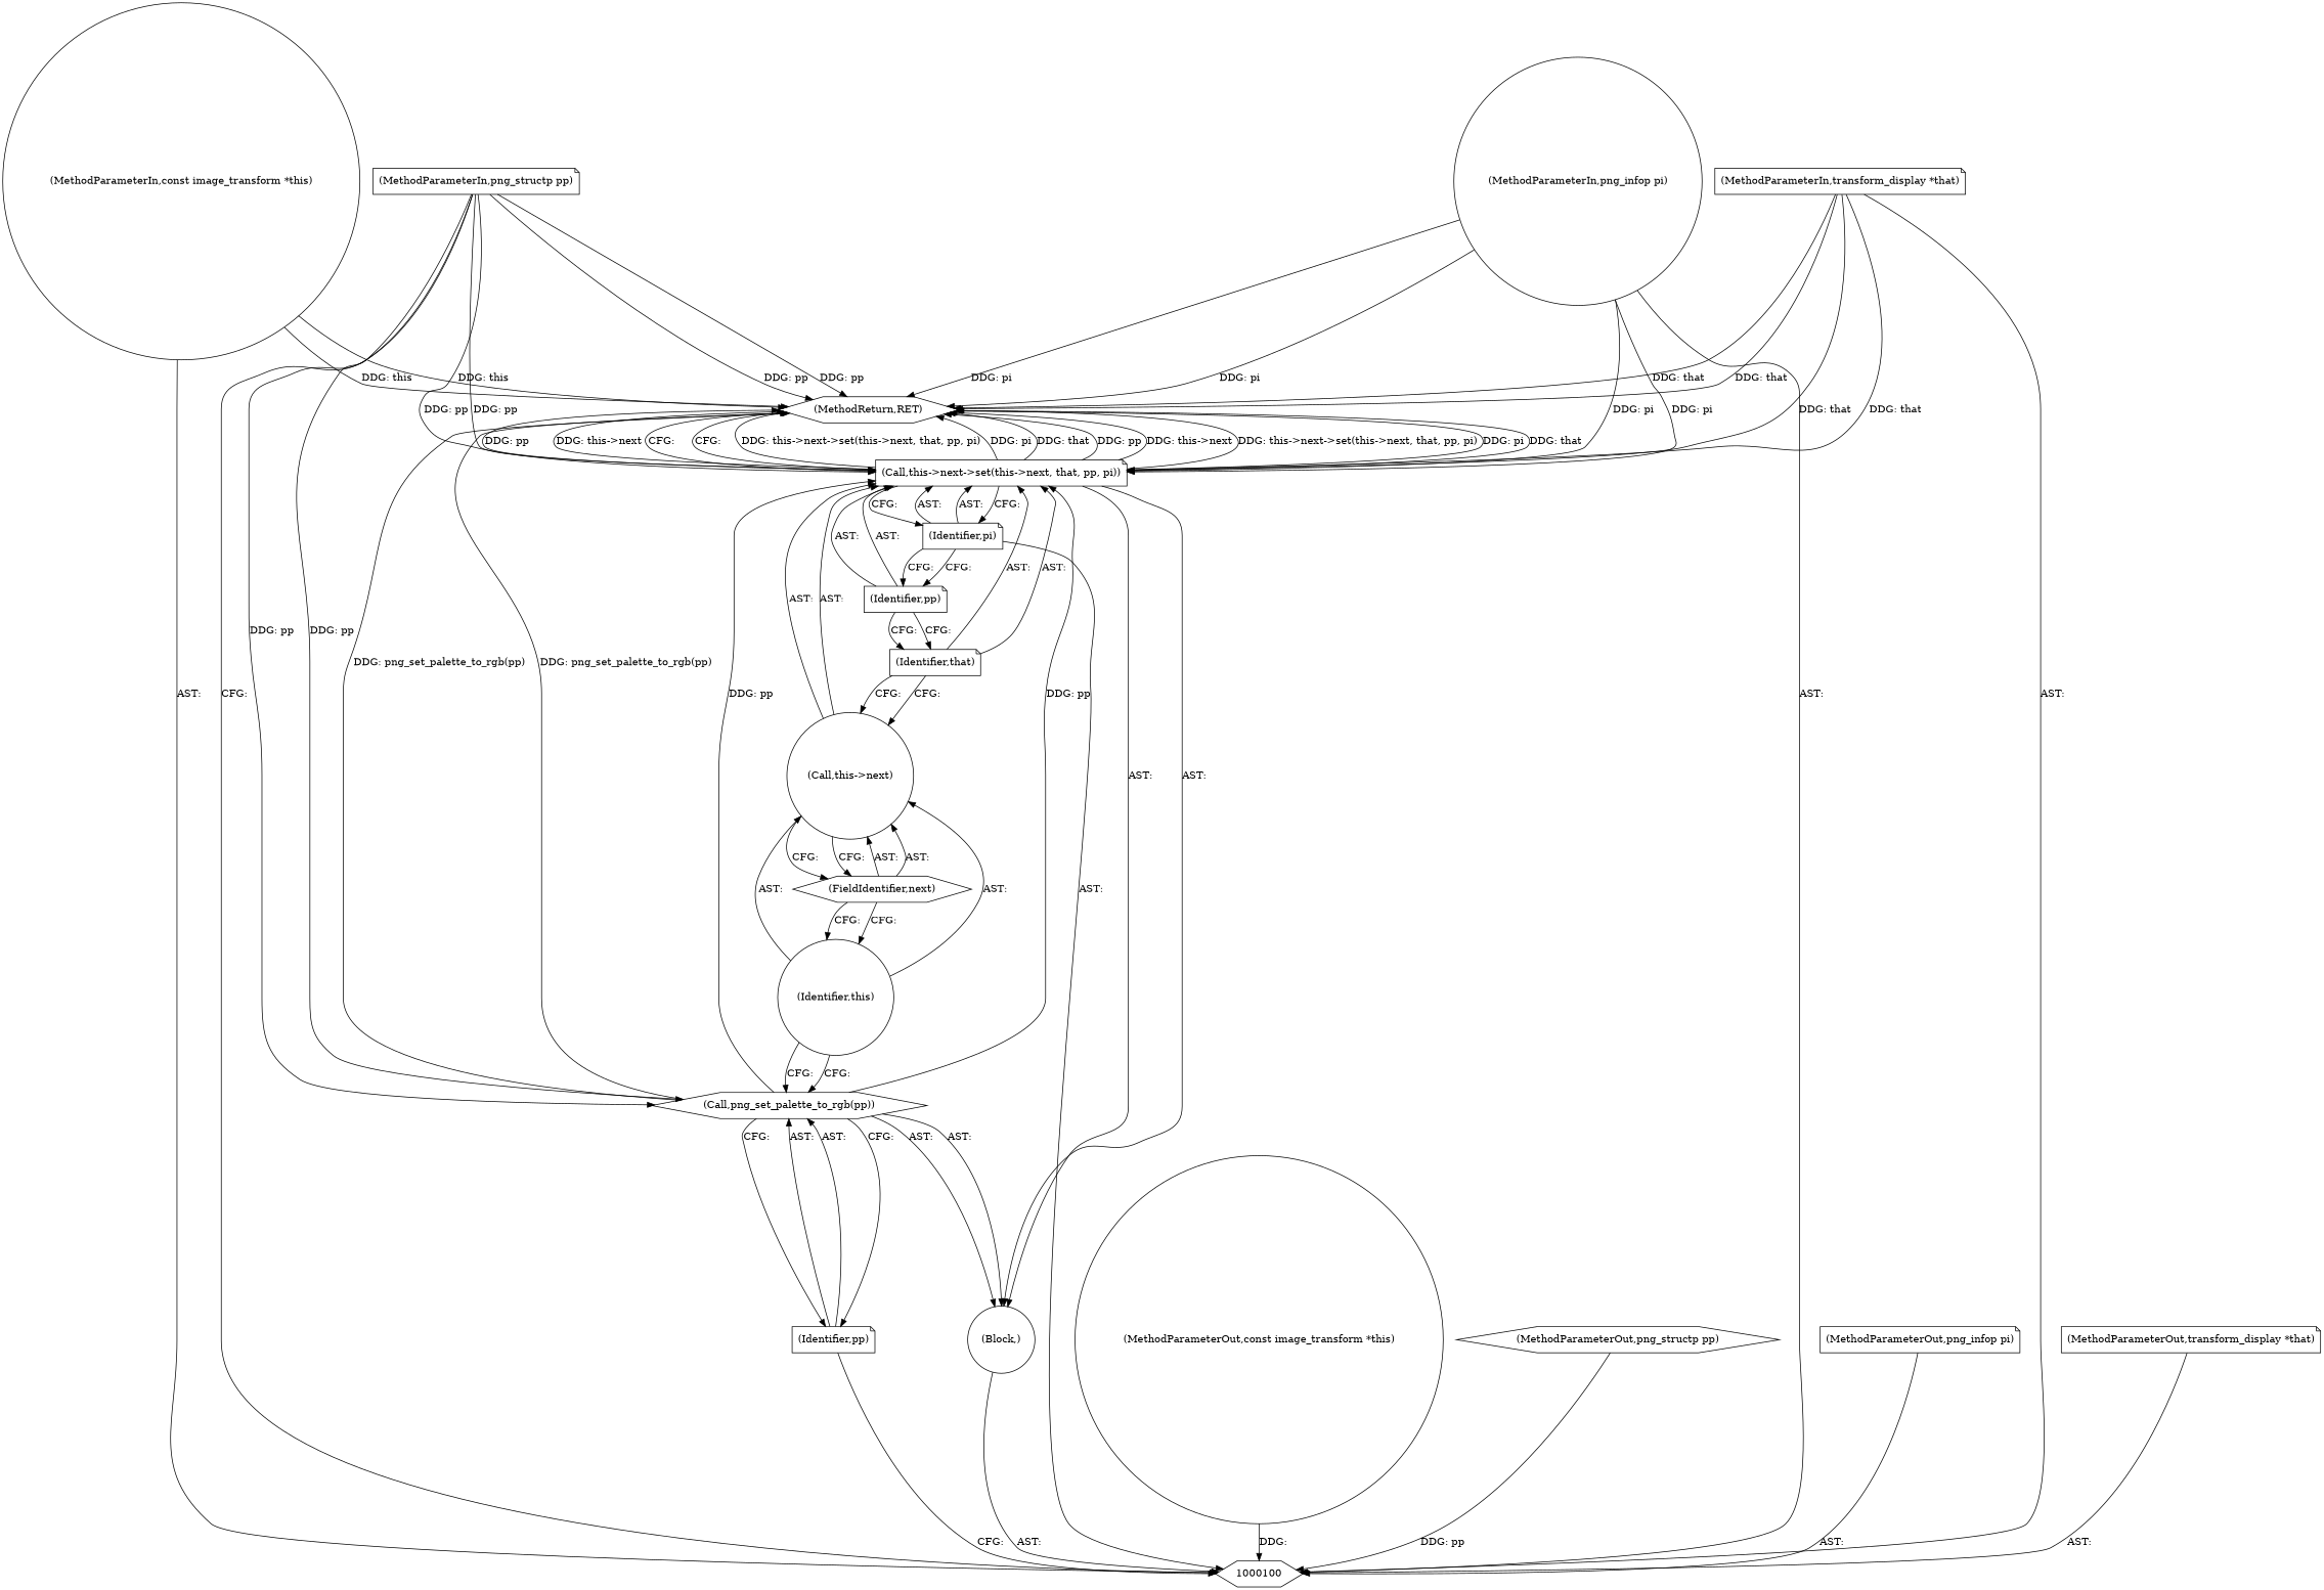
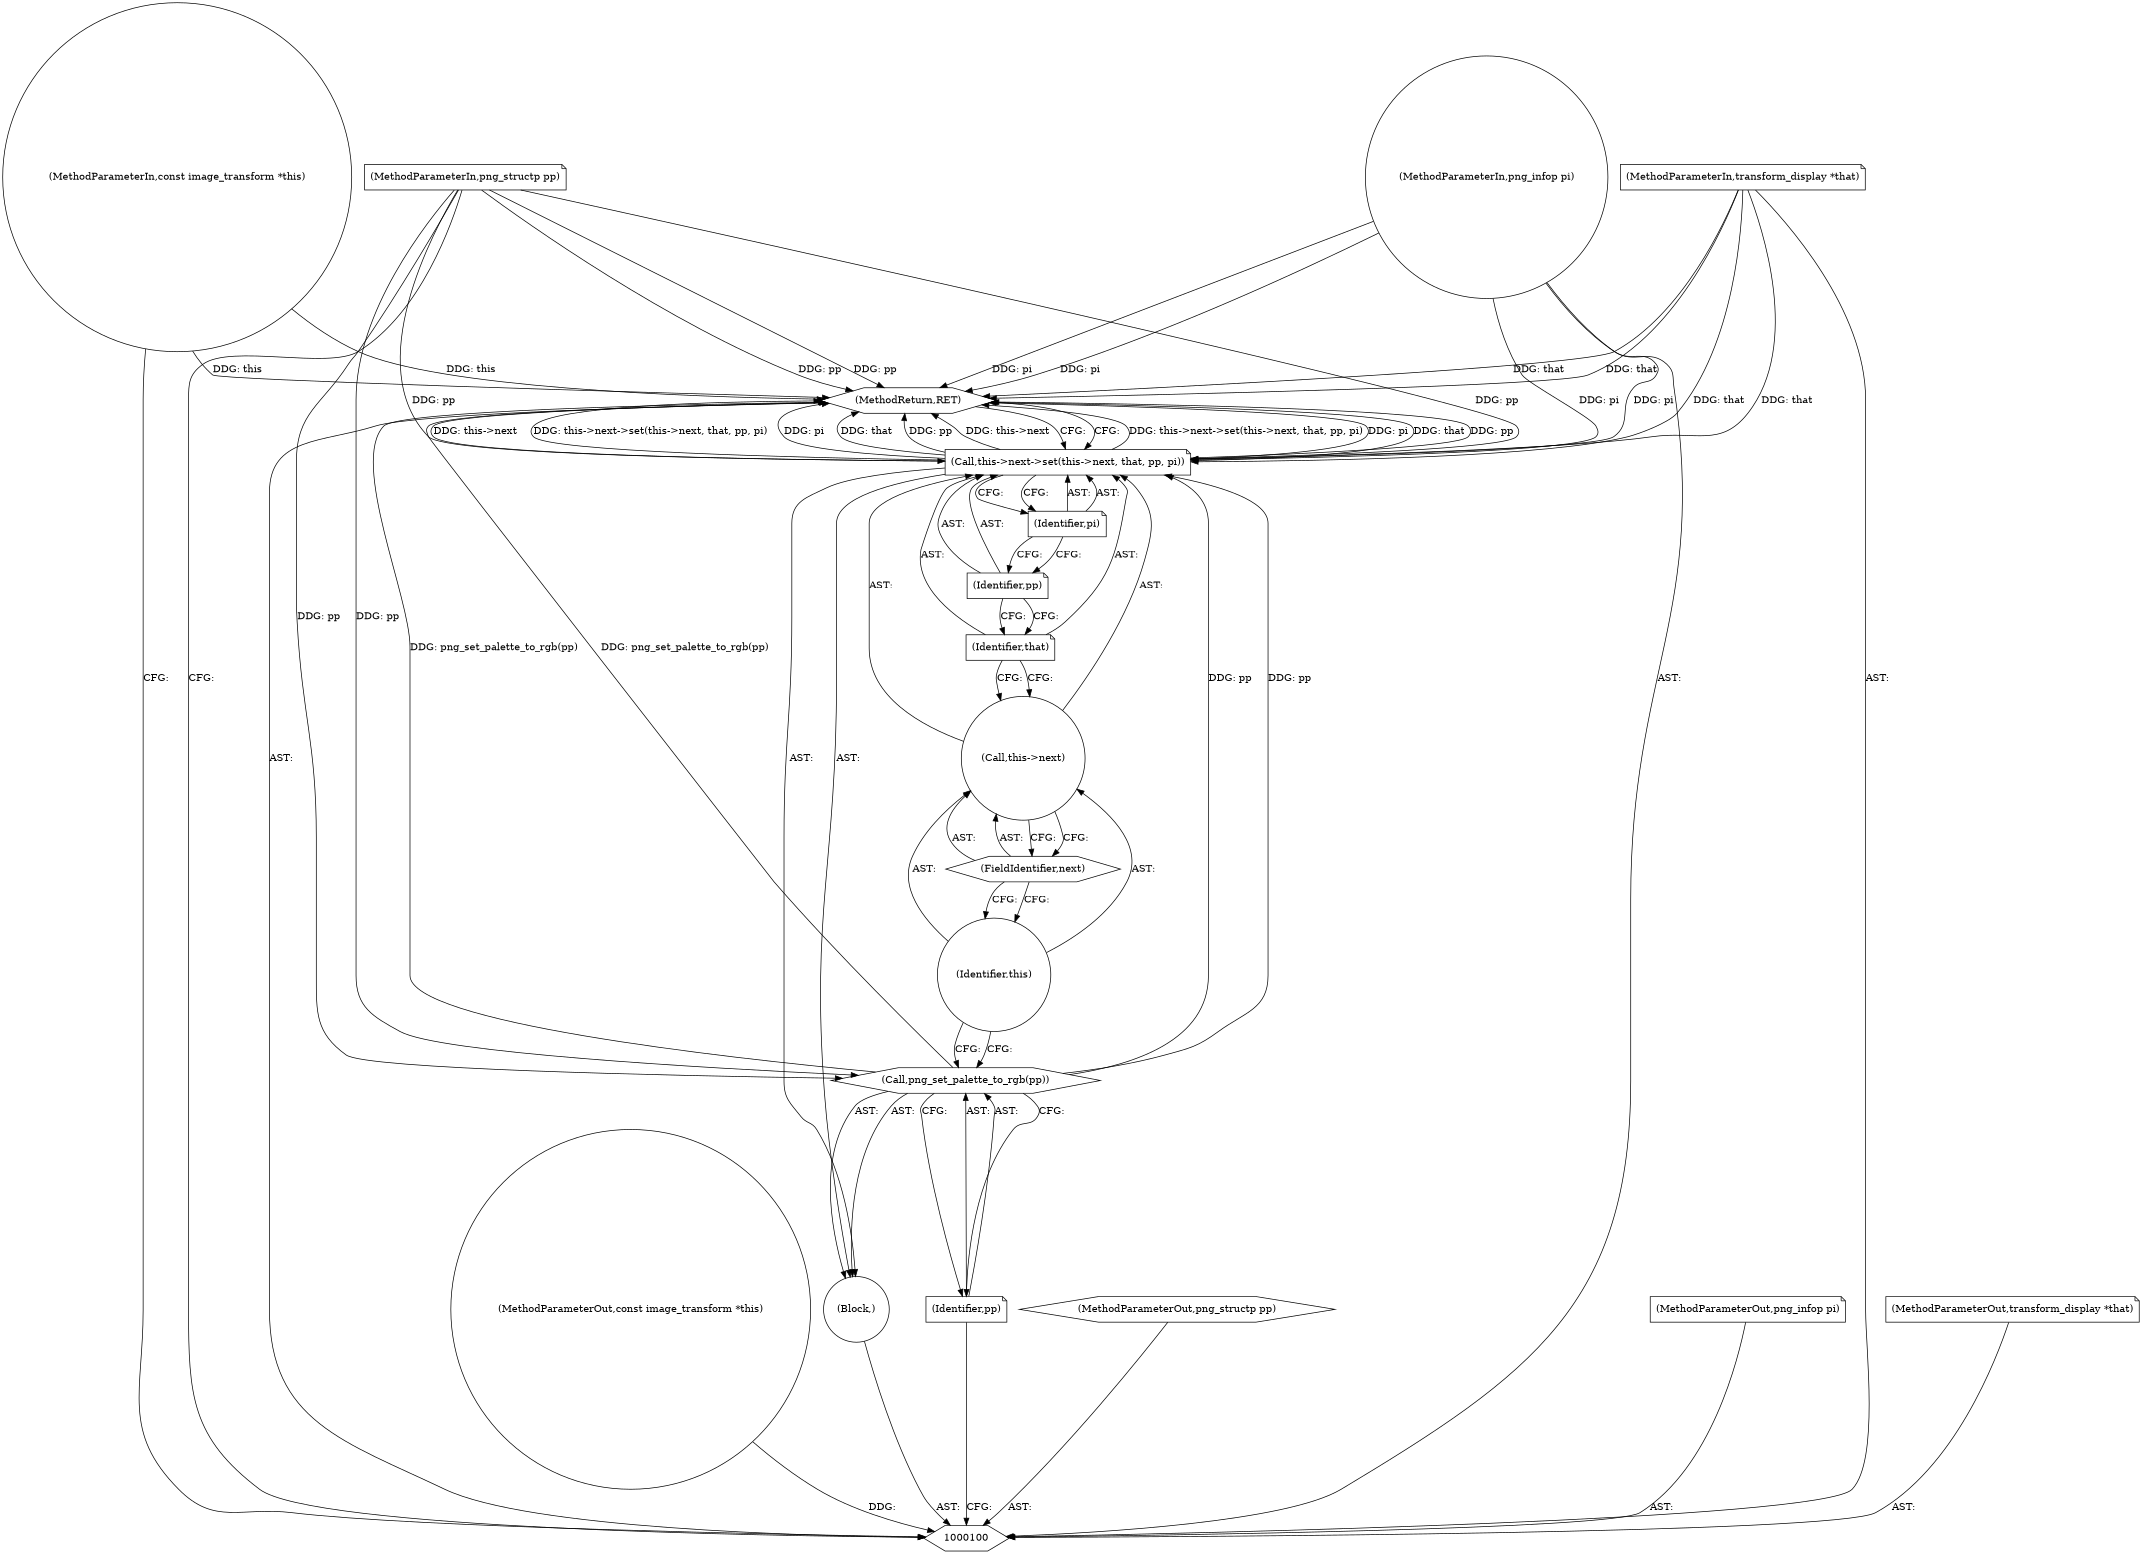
  digraph {
    node [shape=note]
    n1 [label="(MethodReturn,RET)" shape=hexagon]
    n2 [label="(Call,this->next->set(this->next, that, pp, pi))"]
    1000100 [shape=hexagon]
    n4 [label="(Block,)" shape=circle]
    n5 [label="(Identifier,pi)"]
    n6 [label="(MethodParameterIn,const image_transform *this)" shape=circle]
    n7 [label="(MethodParameterOut,const image_transform *this)" shape=circle]
    n8 [label="(MethodParameterIn,png_structp pp)"]
    n9 [label="(Call,png_set_palette_to_rgb(pp))" shape=hexagon]
    n10 [label="(Identifier,pp)"]
    n11 [label="(MethodParameterOut,png_structp pp)" shape=hexagon]
    n12 [label="(MethodParameterIn,png_infop pi)" shape=circle]
    n13 [label="(MethodParameterOut,png_infop pi)"]
    n14 [label="(MethodParameterIn,transform_display *that)"]
    n15 [label="(MethodParameterOut,transform_display *that)"]
    n16 [label="(Identifier,pp)"]
    n17 [label="(Call,this->next)" shape=circle]
    n18 [label="(FieldIdentifier,next)" shape=hexagon]
    n19 [label="(Identifier,this)" shape=circle]
    n20 [label="(Identifier,that)"]
    n1 -> n2 [label="CFG: "]
    n1 -> n2 [label="CFG: "]
-   n5 -> 1000100 [label="AST: "]
+   n1 -> 1000100 [label="AST: "]
    n2 -> n1 [label="DDG: this->next->set(this->next, that, pp, pi)"]
    n2 -> n1 [label="DDG: pi"]
    n2 -> n1 [label="DDG: that"]
    n2 -> n1 [label="DDG: pp"]
    n2 -> n1 [label="DDG: this->next"]
    n2 -> n1 [label="DDG: this->next->set(this->next, that, pp, pi)"]
    n2 -> n1 [label="DDG: pi"]
    n2 -> n1 [label="DDG: that"]
    n2 -> n1 [label="DDG: pp"]
    n2 -> n1 [label="DDG: this->next"]
    n2 -> n4 [label="AST: "]
    n2 -> n4 [label="AST: "]
    n2 -> n5 [label="CFG: "]
    n2 -> n5 [label="CFG: "]
    n4 -> 1000100 [label="AST: "]
    n5 -> n2 [label="AST: "]
    n5 -> n2 [label="AST: "]
    n5 -> n16 [label="CFG: "]
    n5 -> n16 [label="CFG: "]
    n6 -> n1 [label="DDG: this"]
    n6 -> n1 [label="DDG: this"]
-   n6 -> 1000100 [label="AST: "]
+   n6 -> 1000100 [label="CFG: "]
    n7 -> 1000100 [label="DDG: "]
    n8 -> n1 [label="DDG: pp"]
    n8 -> n1 [label="DDG: pp"]
    n8 -> n2 [label="DDG: pp"]
    n8 -> n2 [label="DDG: pp"]
    n8 -> 1000100 [label="CFG: "]
    n8 -> n9 [label="DDG: pp"]
    n8 -> n9 [label="DDG: pp"]
    n9 -> n1 [label="DDG: png_set_palette_to_rgb(pp)"]
    n9 -> n1 [label="DDG: png_set_palette_to_rgb(pp)"]
    n9 -> n2 [label="DDG: pp"]
    n9 -> n2 [label="DDG: pp"]
    n9 -> n4 [label="AST: "]
    n9 -> n4 [label="AST: "]
    n9 -> n10 [label="CFG: "]
    n9 -> n10 [label="CFG: "]
    n10 -> 1000100 [label="CFG: "]
    n10 -> n9 [label="AST: "]
    n10 -> n9 [label="AST: "]
-   n11 -> 1000100 [label="DDG: pp"]
+   n11 -> 1000100 [label="AST: "]
    n12 -> n1 [label="DDG: pi"]
    n12 -> n1 [label="DDG: pi"]
    n12 -> n2 [label="DDG: pi"]
    n12 -> n2 [label="DDG: pi"]
    n12 -> 1000100 [label="AST: "]
    n13 -> 1000100 [label="AST: "]
    n14 -> n1 [label="DDG: that"]
    n14 -> n1 [label="DDG: that"]
    n14 -> n2 [label="DDG: that"]
    n14 -> n2 [label="DDG: that"]
    n14 -> 1000100 [label="AST: "]
    n15 -> 1000100 [label="AST: "]
    n16 -> n2 [label="AST: "]
    n16 -> n2 [label="AST: "]
    n16 -> n20 [label="CFG: "]
    n16 -> n20 [label="CFG: "]
    n17 -> n2 [label="AST: "]
    n17 -> n2 [label="AST: "]
    n17 -> n18 [label="CFG: "]
    n17 -> n18 [label="CFG: "]
    n18 -> n17 [label="AST: "]
    n18 -> n17 [label="AST: "]
    n18 -> n19 [label="CFG: "]
    n18 -> n19 [label="CFG: "]
    n19 -> n9 [label="CFG: "]
    n19 -> n9 [label="CFG: "]
    n19 -> n17 [label="AST: "]
    n19 -> n17 [label="AST: "]
    n20 -> n2 [label="AST: "]
    n20 -> n2 [label="AST: "]
    n20 -> n17 [label="CFG: "]
    n20 -> n17 [label="CFG: "]
  }
